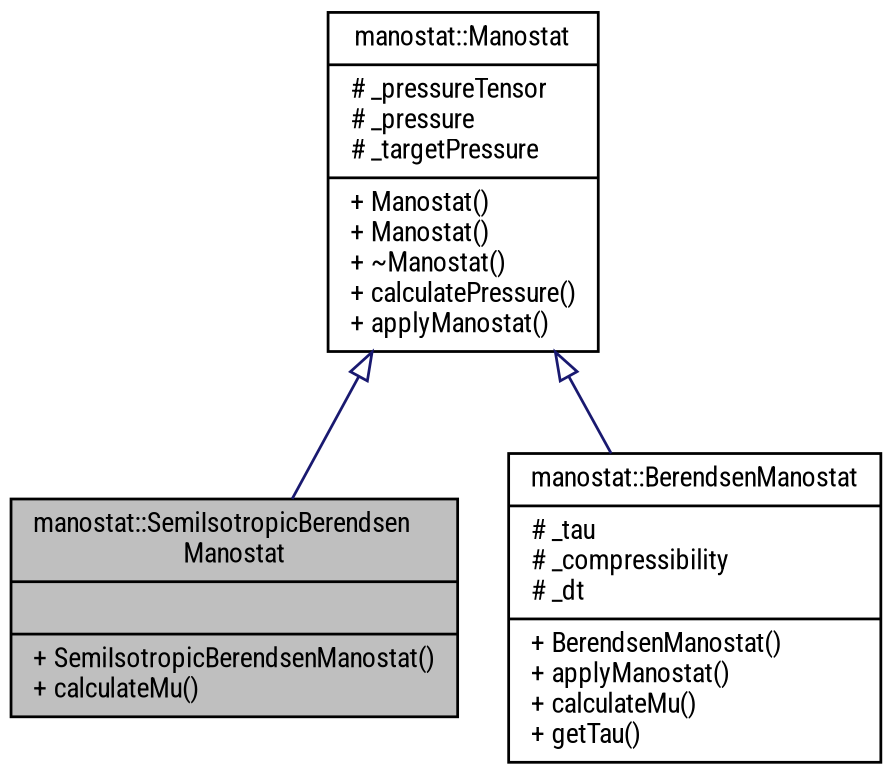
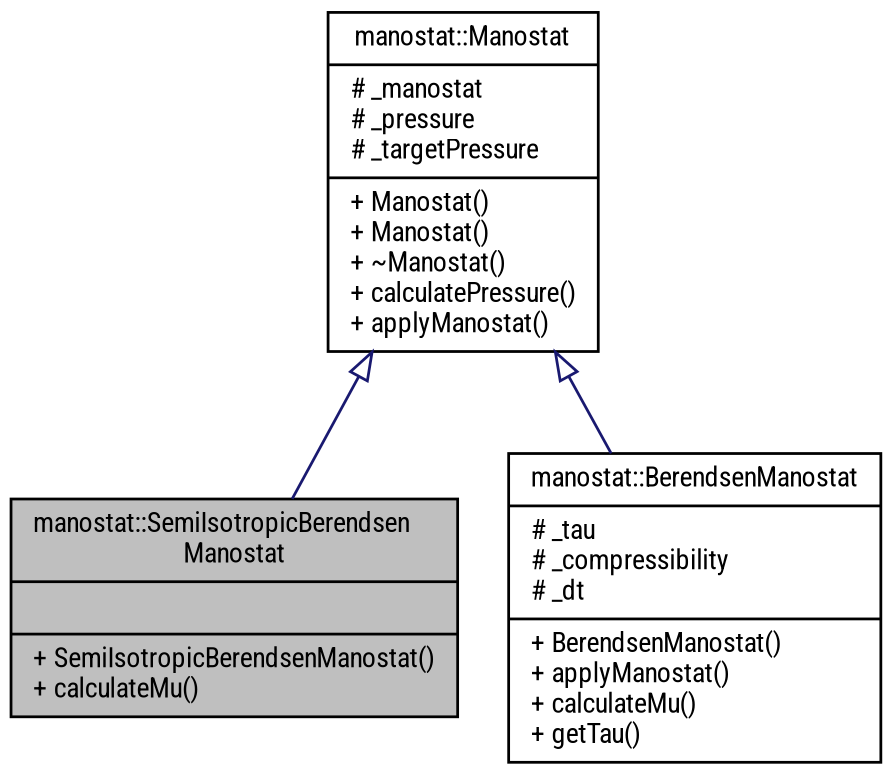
  digraph {
    fontname="Roboto Condensed"
    node [color=black fillcolor=white fontname="Roboto Condensed" fontsize=10 shape=record style=filled]
    edge [arrowtail=onormal color=midnightblue dir=back fontname="Roboto Condensed" fontsize=10 labelfontname=Helvetica labelfontsize=10 style=solid]
    n1 [fillcolor=grey75 fontcolor=black height=0.2 label="{manostat::SemiIsotropicBerendsen\lManostat\n||+ SemiIsotropicBerendsenManostat()\l+ calculateMu()\l}" width=0.4]
    n2 [height=0.2 label="{manostat::BerendsenManostat\n|# _tau\l# _compressibility\l# _dt\l|+ BerendsenManostat()\l+ applyManostat()\l+ calculateMu()\l+ getTau()\l}" width=0.4]
-   n3 [height=0.2 label="{manostat::Manostat\n|# _pressureTensor\l# _pressure\l# _targetPressure\l|+ Manostat()\l+ Manostat()\l+ ~Manostat()\l+ calculatePressure()\l+ applyManostat()\l}" width=0.4]
+   n3 [height=0.2 label="{manostat::Manostat\n|# _manostat\l# _pressure\l# _targetPressure\l|+ Manostat()\l+ Manostat()\l+ ~Manostat()\l+ calculatePressure()\l+ applyManostat()\l}" width=0.4]
    n3 -> n1
    n3 -> n2
  }
